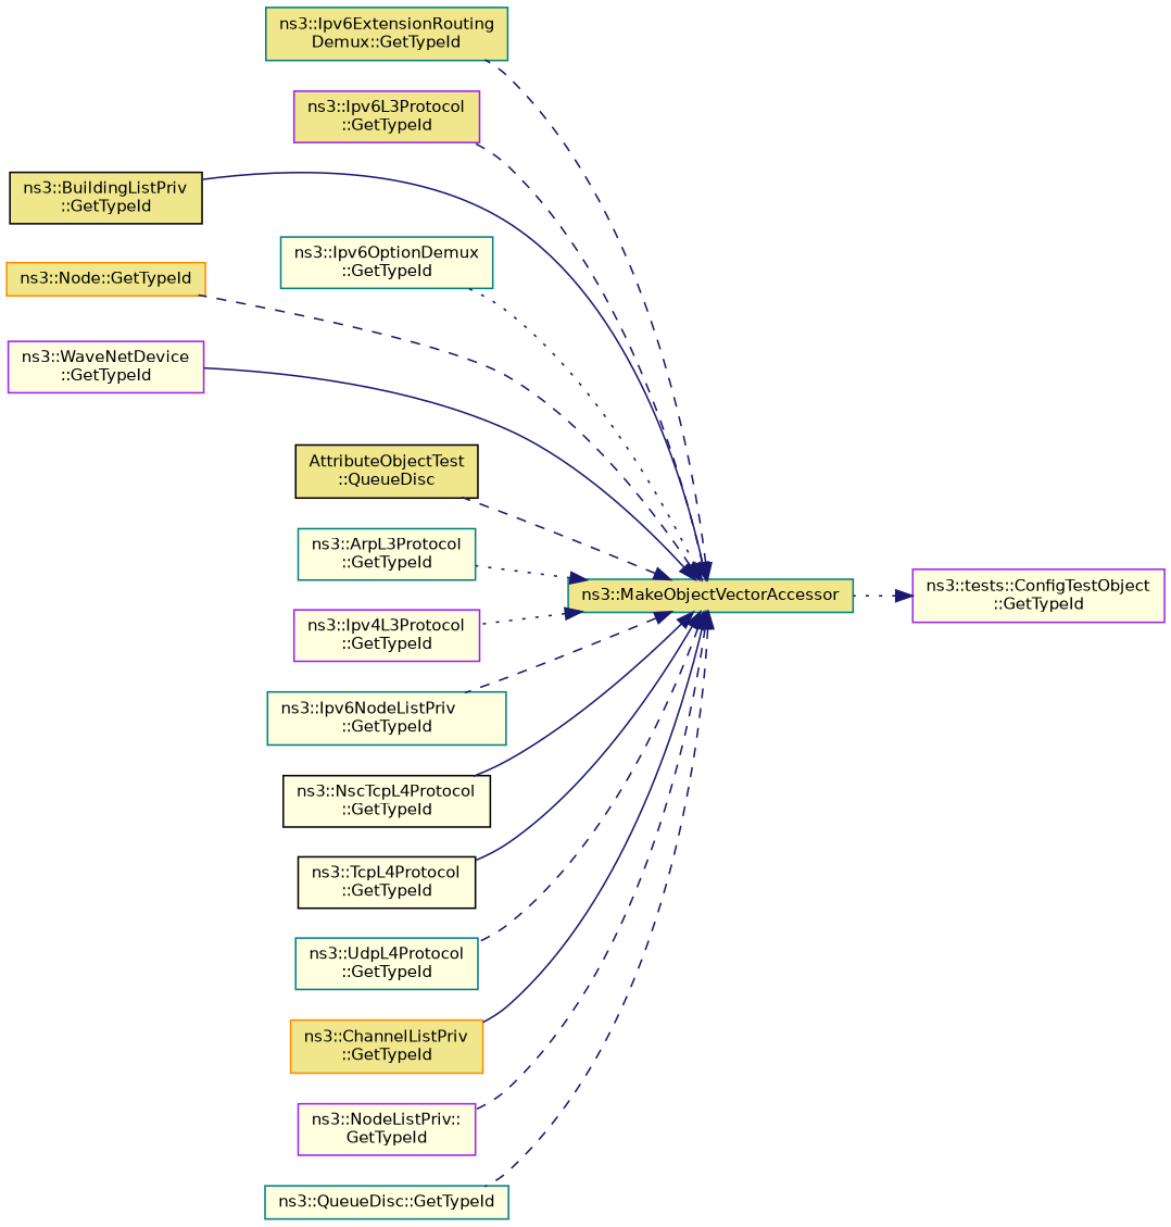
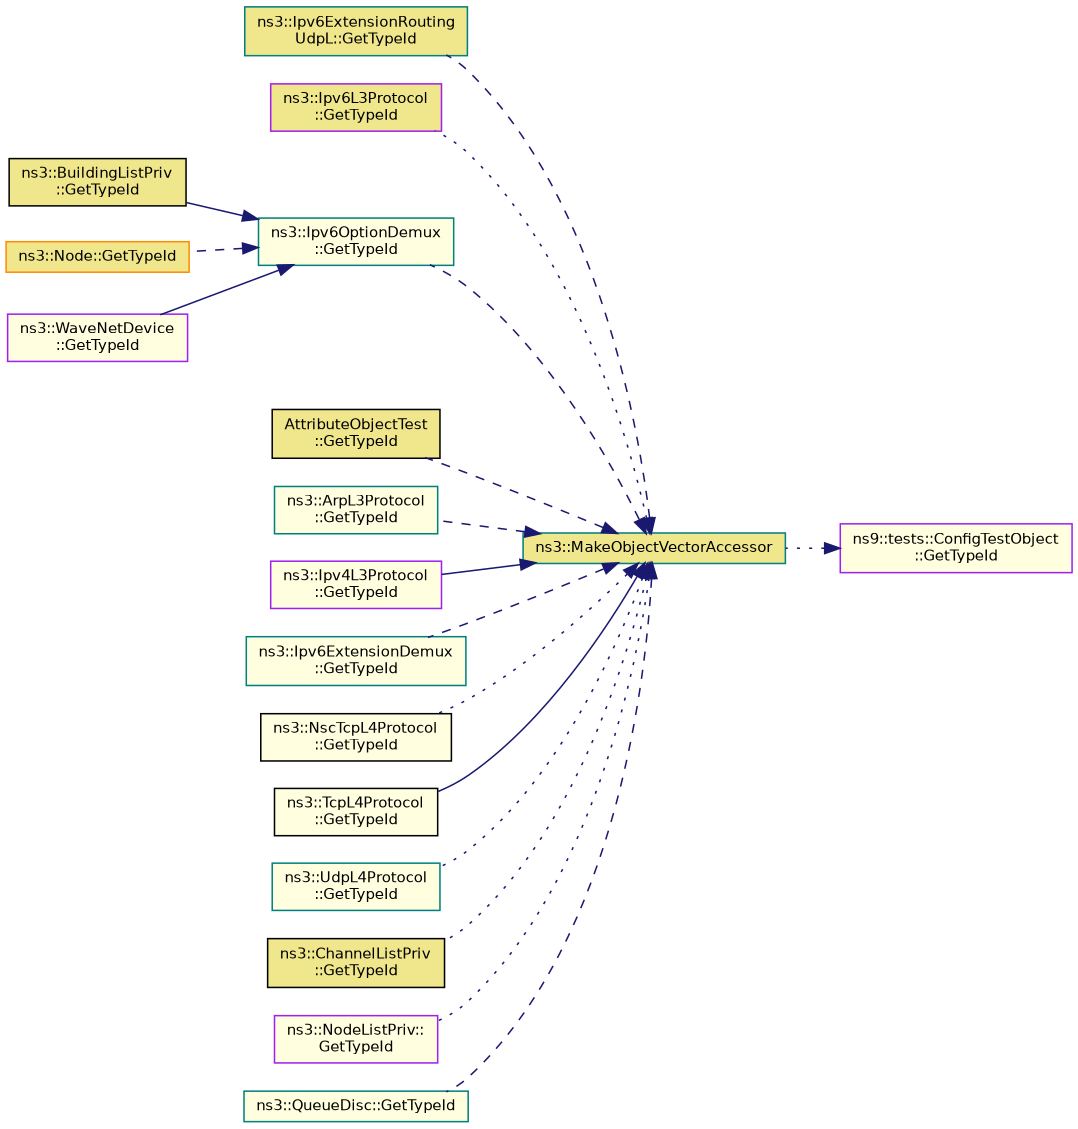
  digraph {
    rankdir=RL
    node [color=teal fillcolor=lightyellow fontname=Helvetica fontsize=10 shape=record style=filled]
    edge [color=midnightblue dir=back fontname=Helvetica fontsize=10 labelfontname=Helvetica labelfontsize=10 style=dotted]
    n1 [fillcolor=khaki fontcolor=black height=0.2 label="ns3::MakeObjectVectorAccessor" width=0.4]
-   n2 [fillcolor=khaki height=0.2 label="ns3::Ipv6ExtensionRouting\lDemux::GetTypeId" width=0.4]
+   n2 [fillcolor=khaki height=0.2 label="ns3::Ipv6ExtensionRouting\lUdpL::GetTypeId" width=0.4]
    n3 [color=purple fillcolor=khaki height=0.2 label="ns3::Ipv6L3Protocol\l::GetTypeId" width=0.4]
    n4 [color=black fillcolor=khaki height=0.2 label="ns3::BuildingListPriv\l::GetTypeId" width=0.4]
-   n5 [color=black fillcolor=khaki height=0.2 label="AttributeObjectTest\l::QueueDisc" width=0.4]
+   n5 [color=black fillcolor=khaki height=0.2 label="AttributeObjectTest\l::GetTypeId" width=0.4]
    n6 [height=0.2 label="ns3::ArpL3Protocol\l::GetTypeId" width=0.4]
    n7 [color=purple height=0.2 label="ns3::Ipv4L3Protocol\l::GetTypeId" width=0.4]
-   n8 [height=0.2 label="ns3::Ipv6NodeListPriv\l::GetTypeId" width=0.4]
+   n8 [height=0.2 label="ns3::Ipv6ExtensionDemux\l::GetTypeId" width=0.4]
    n9 [height=0.2 label="ns3::Ipv6OptionDemux\l::GetTypeId" width=0.4]
    n10 [color=black height=0.2 label="ns3::NscTcpL4Protocol\l::GetTypeId" width=0.4]
    n11 [color=black height=0.2 label="ns3::TcpL4Protocol\l::GetTypeId" width=0.4]
    n12 [height=0.2 label="ns3::UdpL4Protocol\l::GetTypeId" width=0.4]
-   n13 [color=darkorange fillcolor=khaki height=0.2 label="ns3::ChannelListPriv\l::GetTypeId" width=0.4]
+   n13 [color=black fillcolor=khaki height=0.2 label="ns3::ChannelListPriv\l::GetTypeId" width=0.4]
    n14 [color=purple height=0.2 label="ns3::NodeListPriv::\lGetTypeId" width=0.4]
    n15 [color=darkorange fillcolor=khaki height=0.2 label="ns3::Node::GetTypeId" width=0.4]
    n16 [height=0.2 label="ns3::QueueDisc::GetTypeId" width=0.4]
    n17 [color=purple height=0.2 label="ns3::WaveNetDevice\l::GetTypeId" width=0.4]
-   n18 [color=purple height=0.2 label="ns3::tests::ConfigTestObject\l::GetTypeId" width=0.4]
+   n18 [color=purple height=0.2 label="ns9::tests::ConfigTestObject\l::GetTypeId" width=0.4]
    n1 -> n2 [style=dashed]
-   n1 -> n3 [style=dashed]
-   n1 -> n4 [style=solid]
+   n1 -> n3
+   n9 -> n4 [style=solid]
    n1 -> n5 [style=dashed]
-   n1 -> n6
-   n1 -> n7
+   n1 -> n6 [style=dashed]
+   n1 -> n7 [style=solid]
    n1 -> n8 [style=dashed]
-   n1 -> n9
-   n1 -> n10 [style=solid]
+   n1 -> n9 [style=dashed]
+   n1 -> n10
    n1 -> n11 [style=solid]
-   n1 -> n12 [style=dashed]
-   n1 -> n13 [style=solid]
-   n1 -> n14 [style=dashed]
-   n1 -> n15 [style=dashed]
+   n1 -> n12
+   n1 -> n13
+   n1 -> n14
+   n9 -> n15 [style=dashed]
    n1 -> n16 [style=dashed]
-   n1 -> n17 [style=solid]
+   n9 -> n17 [style=solid]
    n18 -> n1
  }
